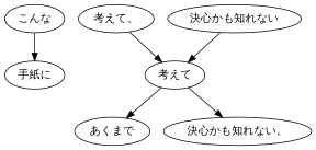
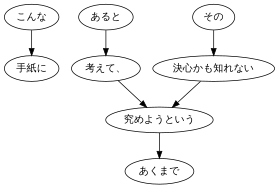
  digraph {
    n1 [label="こんな"]
    n2 [label="手紙に"]
+   n3 [label="あると"]
    n4 [label="考えて、"]
-   n5 [label="考えて"]
+   n5 [label="究めようという"]
    n6 [label="あくまで"]
-   n7 [label="決心かも知れない。"]
+   n8 [label="その"]
    n9 [label="決心かも知れない"]
    n1 -> n2
+   n3 -> n4
    n4 -> n5
    n5 -> n6
-   n5 -> n7
+   n8 -> n9
    n9 -> n5
  }
